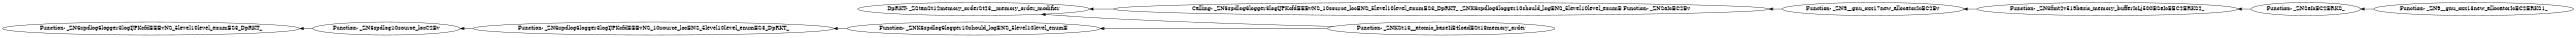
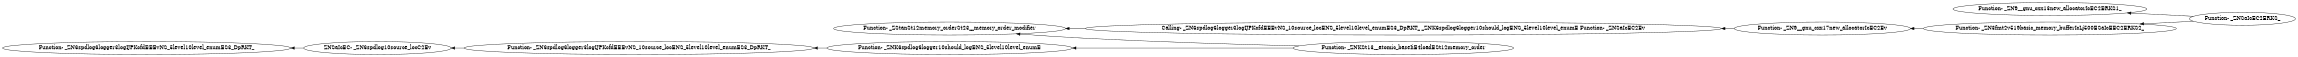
  digraph {
    rankdir=LR
    edge [dir=back]
    "Function- _ZNSaIcEC2ERKS_"
    "Function- _ZN9__gnu_cxx13new_allocatorIcEC2ERKS1_"
    "Function- _ZN3fmt2v519basic_memory_bufferIcLj500ESaIcEEC2ERKS2_"
    n4 [label="Function- _ZN9__gnu_cxx17new_allocatorIcEC2Ev"]
    "Calling- _ZN6spdlog6logger3logIJPKcfdEEEvNS_10source_locENS_5level10level_enumES3_DpRKT_ _ZNK6spdlog6logger10should_logENS_5level10level_enumE Function- _ZNSaIcEC2Ev"
-   "Function- _ZStanSt12memory_orderSt23__memory_order_modifier" [label="DpRKT- _ZStanSt12memory_orderSt23__memory_order_modifier"]
-   "Function- _ZNKSt13__atomic_baseIiE4loadESt12memory_order" [label="Function- _ZNKSt13__atomic_baseIiE4loadESt18memory_order"]
+   "Function- _ZStanSt12memory_orderSt23__memory_order_modifier"
+   "Function- _ZNKSt13__atomic_baseIiE4loadESt12memory_order"
    "Function- _ZNK6spdlog6logger10should_logENS_5level10level_enumE"
    "Function- _ZN6spdlog6logger3logIJPKcfdEEEvNS_10source_locENS_5level10level_enumES3_DpRKT_"
-   "Function- _ZN6spdlog10source_locC2Ev"
+   "Function- _ZN6spdlog10source_locC2Ev" [label="ZNSaIcEC- _ZN6spdlog10source_locC2Ev"]
    "Function- _ZN6spdlog6logger3logIJPKcfdEEEvNS_5level10level_enumES3_DpRKT_"
-   "Function- _ZNSaIcEC2ERKS_" -> "Function- _ZN9__gnu_cxx13new_allocatorIcEC2ERKS1_"
+   "Function- _ZN9__gnu_cxx13new_allocatorIcEC2ERKS1_" -> "Function- _ZNSaIcEC2ERKS_"
    "Function- _ZN3fmt2v519basic_memory_bufferIcLj500ESaIcEEC2ERKS2_" -> "Function- _ZNSaIcEC2ERKS_"
    n4 -> "Function- _ZN3fmt2v519basic_memory_bufferIcLj500ESaIcEEC2ERKS2_"
    "Calling- _ZN6spdlog6logger3logIJPKcfdEEEvNS_10source_locENS_5level10level_enumES3_DpRKT_ _ZNK6spdlog6logger10should_logENS_5level10level_enumE Function- _ZNSaIcEC2Ev" -> n4
    "Function- _ZStanSt12memory_orderSt23__memory_order_modifier" -> "Calling- _ZN6spdlog6logger3logIJPKcfdEEEvNS_10source_locENS_5level10level_enumES3_DpRKT_ _ZNK6spdlog6logger10should_logENS_5level10level_enumE Function- _ZNSaIcEC2Ev"
    "Function- _ZStanSt12memory_orderSt23__memory_order_modifier" -> "Function- _ZNKSt13__atomic_baseIiE4loadESt12memory_order"
    "Function- _ZNK6spdlog6logger10should_logENS_5level10level_enumE" -> "Function- _ZNKSt13__atomic_baseIiE4loadESt12memory_order"
    "Function- _ZN6spdlog6logger3logIJPKcfdEEEvNS_10source_locENS_5level10level_enumES3_DpRKT_" -> "Function- _ZNK6spdlog6logger10should_logENS_5level10level_enumE"
    "Function- _ZN6spdlog10source_locC2Ev" -> "Function- _ZN6spdlog6logger3logIJPKcfdEEEvNS_10source_locENS_5level10level_enumES3_DpRKT_"
    "Function- _ZN6spdlog6logger3logIJPKcfdEEEvNS_5level10level_enumES3_DpRKT_" -> "Function- _ZN6spdlog10source_locC2Ev"
  }
